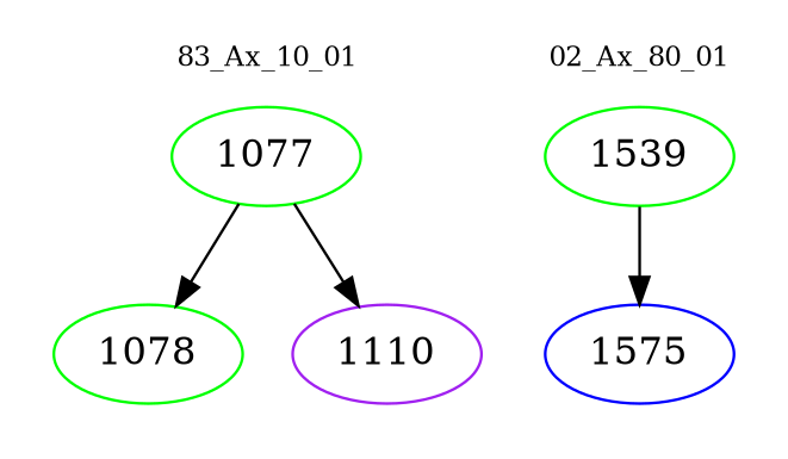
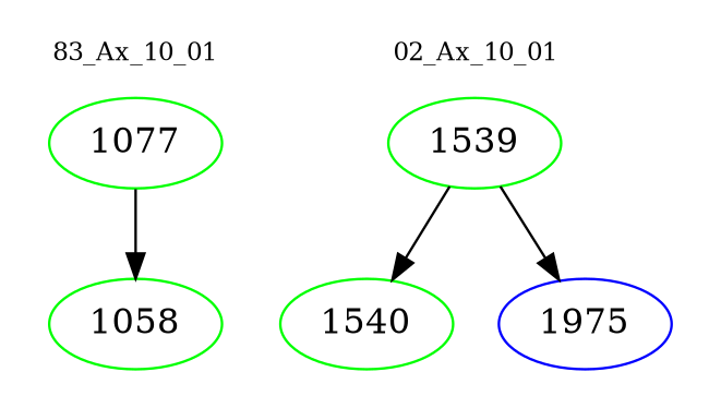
  digraph {
    node [color=green]
    edge [color=black]
    n1 [label=1077]
-   n2 [label=1078]
-   n3 [color=purple label=1110]
+   n2 [label=1058]
    n4 [label=1539]
-   n6 [color=blue label=1575]
+   n5 [label=1540]
+   n6 [color=blue label=1975]
    subgraph cluster_1 {
      color=white
      fontsize=10
      label="83_Ax_10_01"
      n1
      n2
-     n3
    }
    subgraph cluster_2 {
      color=white
      fontsize=10
-     label="02_Ax_80_01"
+     label="02_Ax_10_01"
      n4
+     n5
      n6
    }
    n1 -> n2
-   n1 -> n3
+   n4 -> n5
    n4 -> n6
  }
